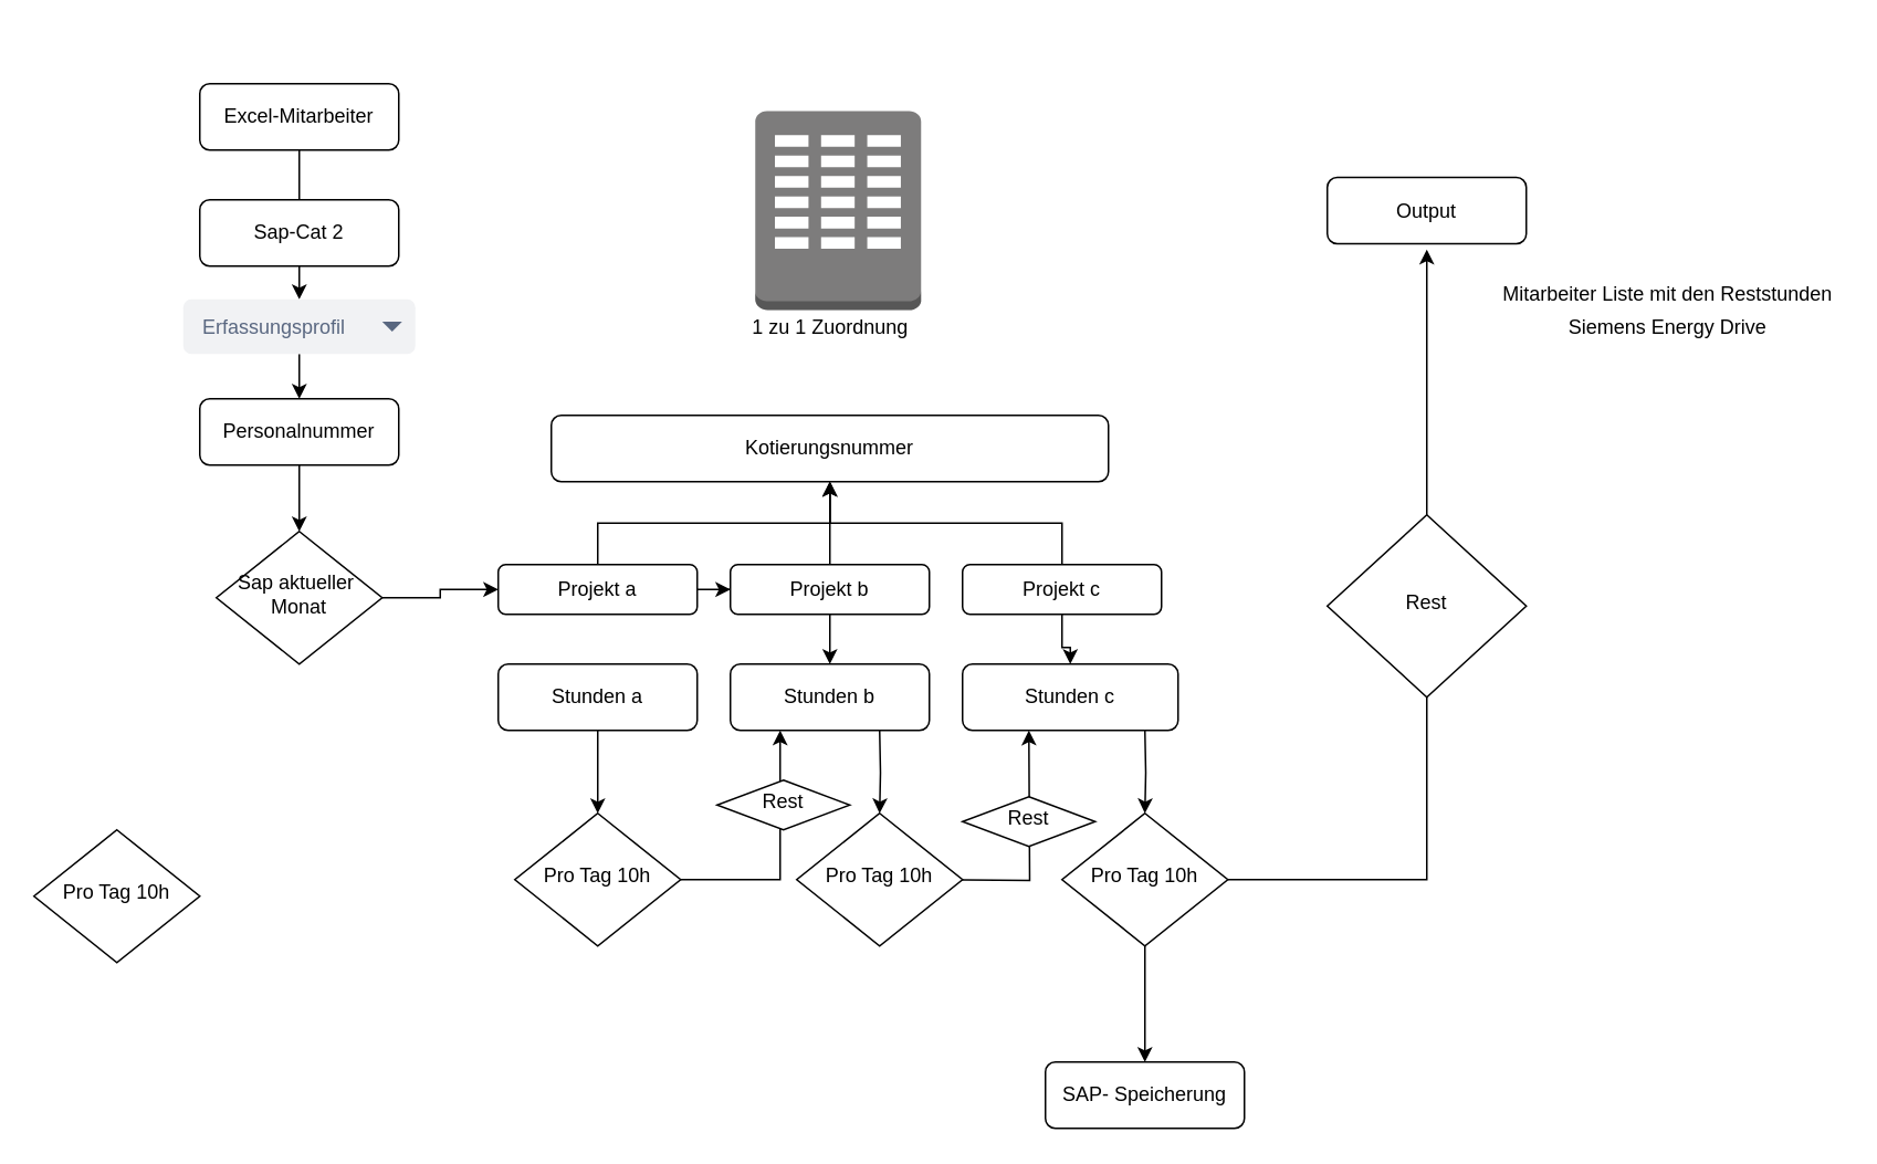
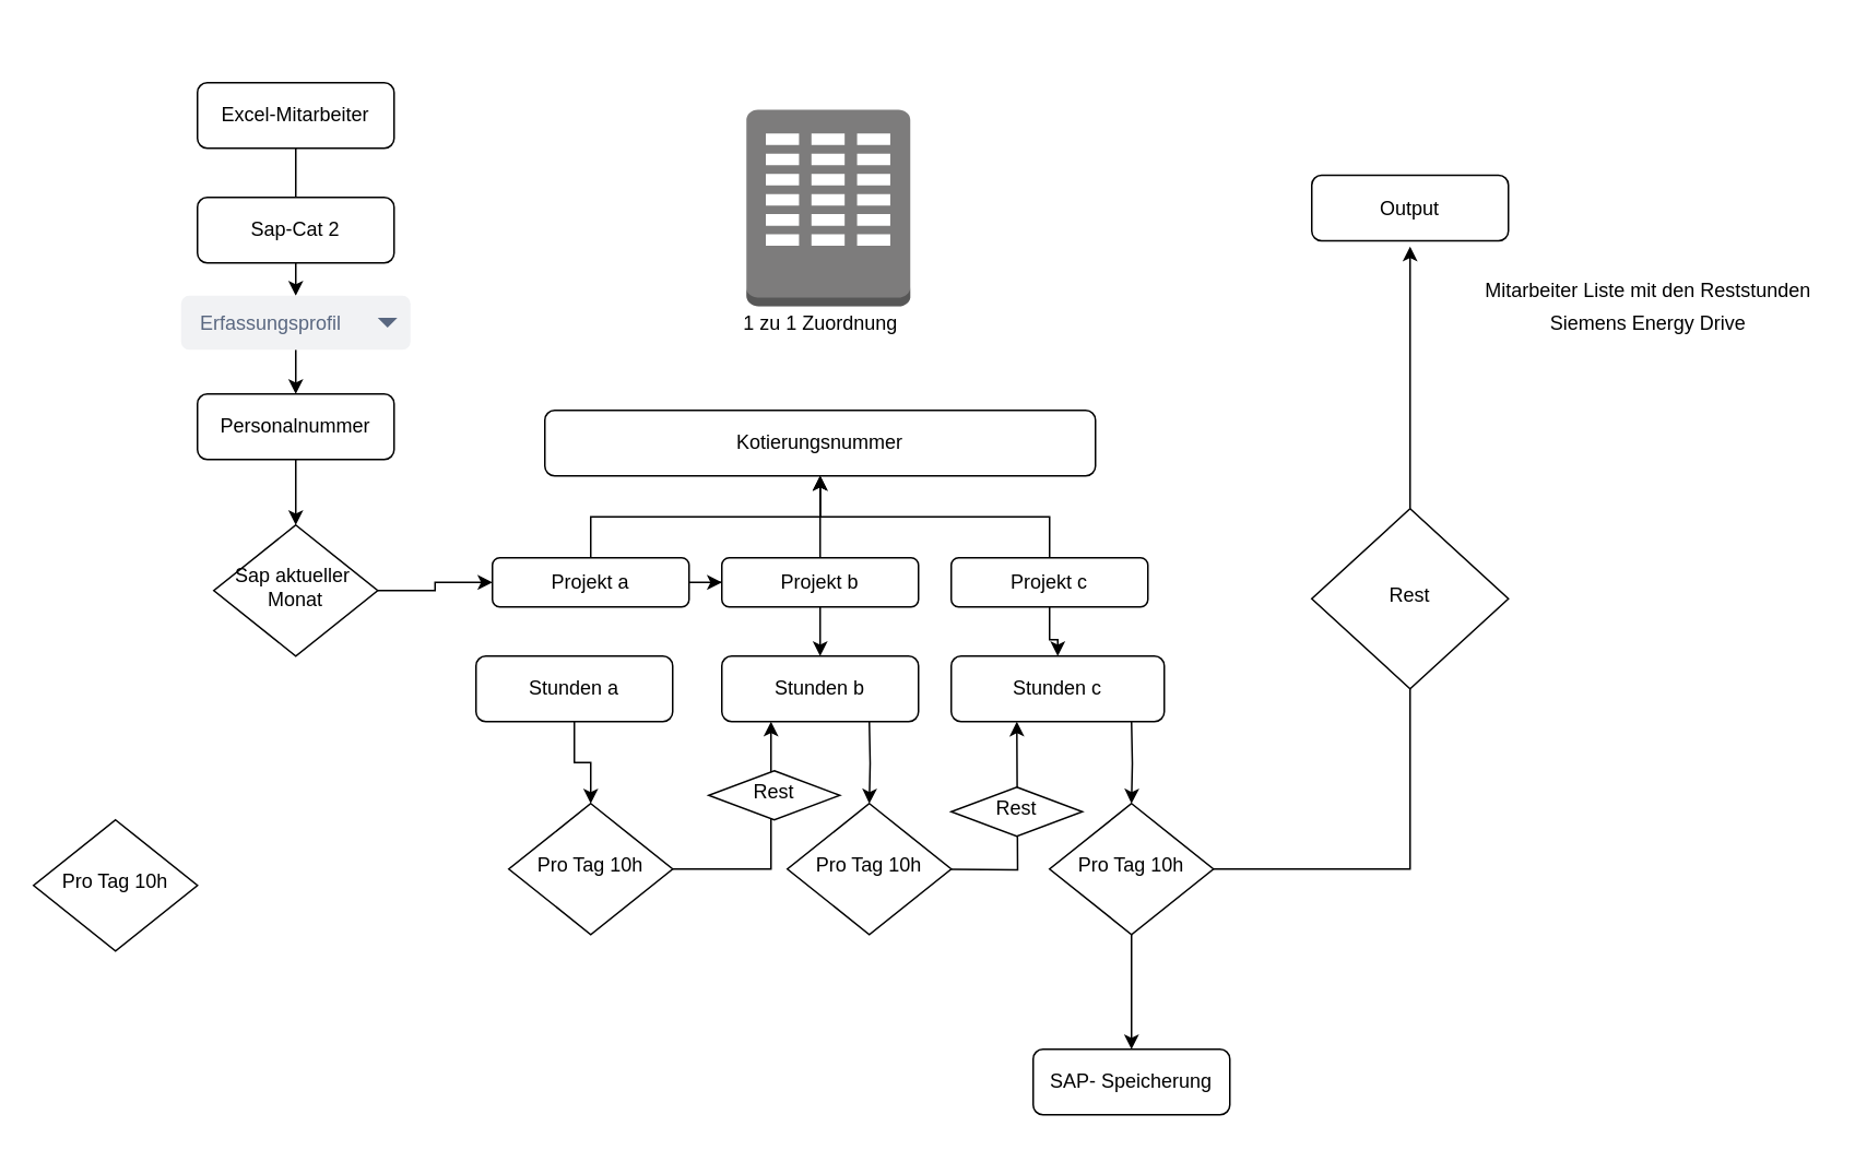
  <mxCell id="0" />
  <mxCell id="1" parent="0" />
  <mxCell id="2" value="" style="edgeStyle=orthogonalEdgeStyle;rounded=0;orthogonalLoop=1;jettySize=auto;html=1;" edge="1" parent="1" source="3" target="8"><mxGeometry relative="1" as="geometry" /></mxCell>
  <mxCell id="3" value="Excel-Mitarbeiter" style="rounded=1;whiteSpace=wrap;html=1;fontSize=12;glass=0;strokeWidth=1;shadow=0;" parent="1" vertex="1"><mxGeometry x="120" y="50" width="120" height="40" as="geometry" /></mxCell>
  <mxCell id="4" value="" style="shape=image;html=1;verticalAlign=top;verticalLabelPosition=bottom;labelBackgroundColor=#ffffff;imageAspect=0;aspect=fixed;image=https://cdn0.iconfinder.com/data/icons/logos-brands/24/logo_brand_brands_logos_excel-128.png" vertex="1" parent="1"><mxGeometry x="930" y="36.5" width="128" height="128" as="geometry" /></mxCell>
  <mxCell id="5" value="" style="shape=image;html=1;verticalAlign=top;verticalLabelPosition=bottom;labelBackgroundColor=#ffffff;imageAspect=0;aspect=fixed;image=https://cdn0.iconfinder.com/data/icons/logos-brands/24/logo_brand_brands_logos_excel-128.png" vertex="1" parent="1"><mxGeometry x="60" y="20" width="70" height="70" as="geometry" /></mxCell>
  <mxCell id="6" value="Sap-Cat 2" style="rounded=1;whiteSpace=wrap;html=1;fontSize=12;glass=0;strokeWidth=1;shadow=0;" vertex="1" parent="1"><mxGeometry x="120" y="120" width="120" height="40" as="geometry" /></mxCell>
  <mxCell id="7" value="" style="edgeStyle=orthogonalEdgeStyle;rounded=0;orthogonalLoop=1;jettySize=auto;html=1;" edge="1" parent="1" source="8" target="11"><mxGeometry relative="1" as="geometry" /></mxCell>
  <mxCell id="8" value="Erfassungsprofil" style="rounded=1;fillColor=#F1F2F4;strokeColor=none;html=1;fontColor=#596780;align=left;fontSize=12;spacingLeft=10;sketch=0;" vertex="1" parent="1"><mxGeometry x="110" y="180" width="140" height="33" as="geometry" /></mxCell>
  <mxCell id="9" value="" style="shape=triangle;direction=south;fillColor=#596780;strokeColor=none;html=1;sketch=0;" vertex="1" parent="8"><mxGeometry x="1" y="0.5" width="12" height="6" relative="1" as="geometry"><mxPoint x="-20" y="-3" as="offset" /></mxGeometry></mxCell>
  <mxCell id="10" value="" style="edgeStyle=orthogonalEdgeStyle;rounded=0;orthogonalLoop=1;jettySize=auto;html=1;" edge="1" parent="1" source="11" target="13"><mxGeometry relative="1" as="geometry" /></mxCell>
  <mxCell id="11" value="Personalnummer" style="rounded=1;whiteSpace=wrap;html=1;fontSize=12;glass=0;strokeWidth=1;shadow=0;" vertex="1" parent="1"><mxGeometry x="120" y="240" width="120" height="40" as="geometry" /></mxCell>
  <mxCell id="12" style="edgeStyle=orthogonalEdgeStyle;rounded=0;orthogonalLoop=1;jettySize=auto;html=1;" edge="1" parent="1" source="13" target="17"><mxGeometry relative="1" as="geometry" /></mxCell>
  <mxCell id="13" value="Sap aktueller&amp;nbsp;&lt;br&gt;Monat" style="rhombus;whiteSpace=wrap;html=1;shadow=0;fontFamily=Helvetica;fontSize=12;align=center;strokeWidth=1;spacing=6;spacingTop=-4;" vertex="1" parent="1"><mxGeometry x="130" y="320" width="100" height="80" as="geometry" /></mxCell>
  <mxCell id="14" value="SAP- Speicherung" style="rounded=1;whiteSpace=wrap;html=1;fontSize=12;glass=0;strokeWidth=1;shadow=0;" vertex="1" parent="1"><mxGeometry x="630" y="640" width="120" height="40" as="geometry" /></mxCell>
  <mxCell id="15" style="edgeStyle=orthogonalEdgeStyle;rounded=0;orthogonalLoop=1;jettySize=auto;html=1;" edge="1" parent="1" source="17" target="30"><mxGeometry relative="1" as="geometry" /></mxCell>
  <mxCell id="16" style="edgeStyle=orthogonalEdgeStyle;rounded=0;orthogonalLoop=1;jettySize=auto;html=1;" edge="1" parent="1" source="17" target="20"><mxGeometry relative="1" as="geometry" /></mxCell>
  <mxCell id="17" value="Projekt a" style="rounded=1;whiteSpace=wrap;html=1;fontSize=12;glass=0;strokeWidth=1;shadow=0;" vertex="1" parent="1"><mxGeometry x="300" y="340" width="120" height="30" as="geometry" /></mxCell>
  <mxCell id="18" style="edgeStyle=orthogonalEdgeStyle;rounded=0;orthogonalLoop=1;jettySize=auto;html=1;" edge="1" parent="1" source="20" target="30"><mxGeometry relative="1" as="geometry" /></mxCell>
  <mxCell id="19" value="" style="edgeStyle=orthogonalEdgeStyle;rounded=0;orthogonalLoop=1;jettySize=auto;html=1;" edge="1" parent="1" source="20" target="24"><mxGeometry relative="1" as="geometry" /></mxCell>
  <mxCell id="20" value="Projekt b" style="rounded=1;whiteSpace=wrap;html=1;fontSize=12;glass=0;strokeWidth=1;shadow=0;" vertex="1" parent="1"><mxGeometry x="440" y="340" width="120" height="30" as="geometry" /></mxCell>
  <mxCell id="21" style="edgeStyle=orthogonalEdgeStyle;rounded=0;orthogonalLoop=1;jettySize=auto;html=1;" edge="1" parent="1" source="23" target="30"><mxGeometry relative="1" as="geometry" /></mxCell>
  <mxCell id="22" value="" style="edgeStyle=orthogonalEdgeStyle;rounded=0;orthogonalLoop=1;jettySize=auto;html=1;" edge="1" parent="1" source="23" target="27"><mxGeometry relative="1" as="geometry" /></mxCell>
  <mxCell id="23" value="Projekt c" style="rounded=1;whiteSpace=wrap;html=1;fontSize=12;glass=0;strokeWidth=1;shadow=0;" vertex="1" parent="1"><mxGeometry x="580" y="340" width="120" height="30" as="geometry" /></mxCell>
  <mxCell id="24" value="Stunden b" style="rounded=1;whiteSpace=wrap;html=1;fontSize=12;glass=0;strokeWidth=1;shadow=0;" vertex="1" parent="1"><mxGeometry x="440" y="400" width="120" height="40" as="geometry" /></mxCell>
  <mxCell id="25" style="edgeStyle=orthogonalEdgeStyle;rounded=0;orthogonalLoop=1;jettySize=auto;html=1;entryX=0.5;entryY=0;entryDx=0;entryDy=0;" edge="1" parent="1" source="26" target="33"><mxGeometry relative="1" as="geometry" /></mxCell>
- <mxCell id="26" value="Stunden a" style="rounded=1;whiteSpace=wrap;html=1;fontSize=12;glass=0;strokeWidth=1;shadow=0;" vertex="1" parent="1"><mxGeometry x="300" y="400" width="120" height="40" as="geometry" /></mxCell>
+ <mxCell id="26" value="Stunden a" style="rounded=1;whiteSpace=wrap;html=1;fontSize=12;glass=0;strokeWidth=1;shadow=0;" vertex="1" parent="1"><mxGeometry x="290" y="400" width="120" height="40" as="geometry" /></mxCell>
  <mxCell id="27" value="Stunden c" style="rounded=1;whiteSpace=wrap;html=1;fontSize=12;glass=0;strokeWidth=1;shadow=0;" vertex="1" parent="1"><mxGeometry x="580" y="400" width="130" height="40" as="geometry" /></mxCell>
  <mxCell id="28" value="" style="outlineConnect=0;dashed=0;verticalLabelPosition=bottom;verticalAlign=top;align=center;html=1;shape=mxgraph.aws3.corporate_data_center;fillColor=#7D7C7C;gradientColor=none;" vertex="1" parent="1"><mxGeometry x="455" y="66.5" width="100" height="120" as="geometry" /></mxCell>
  <mxCell id="29" value="1 zu 1 Zuordnung" style="text;html=1;align=center;verticalAlign=middle;resizable=0;points=[];autosize=1;strokeColor=none;fillColor=none;" vertex="1" parent="1"><mxGeometry x="445" y="186.5" width="110" height="20" as="geometry" /></mxCell>
  <mxCell id="30" value="Kotierungsnummer" style="rounded=1;whiteSpace=wrap;html=1;fontSize=12;glass=0;strokeWidth=1;shadow=0;" vertex="1" parent="1"><mxGeometry x="332" y="250" width="336" height="40" as="geometry" /></mxCell>
  <mxCell id="31" style="edgeStyle=orthogonalEdgeStyle;rounded=0;orthogonalLoop=1;jettySize=auto;html=1;exitX=0.5;exitY=1;exitDx=0;exitDy=0;" edge="1" parent="1" source="17" target="17"><mxGeometry relative="1" as="geometry" /></mxCell>
  <mxCell id="32" style="edgeStyle=orthogonalEdgeStyle;rounded=0;orthogonalLoop=1;jettySize=auto;html=1;entryX=0.25;entryY=1;entryDx=0;entryDy=0;" edge="1" parent="1" source="33" target="24"><mxGeometry relative="1" as="geometry"><mxPoint x="470" y="450" as="targetPoint" /></mxGeometry></mxCell>
  <mxCell id="33" value="Pro Tag 10h" style="rhombus;whiteSpace=wrap;html=1;shadow=0;fontFamily=Helvetica;fontSize=12;align=center;strokeWidth=1;spacing=6;spacingTop=-4;" vertex="1" parent="1"><mxGeometry x="310" y="490" width="100" height="80" as="geometry" /></mxCell>
  <mxCell id="34" value="Rest" style="rhombus;whiteSpace=wrap;html=1;shadow=0;fontFamily=Helvetica;fontSize=12;align=center;strokeWidth=1;spacing=6;spacingTop=-4;" vertex="1" parent="1"><mxGeometry x="432" y="470" width="80" height="30" as="geometry" /></mxCell>
  <mxCell id="35" value="Pro Tag 10h" style="rhombus;whiteSpace=wrap;html=1;shadow=0;fontFamily=Helvetica;fontSize=12;align=center;strokeWidth=1;spacing=6;spacingTop=-4;" vertex="1" parent="1"><mxGeometry x="20" y="500" width="100" height="80" as="geometry" /></mxCell>
  <mxCell id="36" style="edgeStyle=orthogonalEdgeStyle;rounded=0;orthogonalLoop=1;jettySize=auto;html=1;entryX=0.5;entryY=0;entryDx=0;entryDy=0;" edge="1" parent="1" target="38"><mxGeometry relative="1" as="geometry"><mxPoint x="530" y="440" as="sourcePoint" /></mxGeometry></mxCell>
  <mxCell id="37" style="edgeStyle=orthogonalEdgeStyle;rounded=0;orthogonalLoop=1;jettySize=auto;html=1;entryX=0.25;entryY=1;entryDx=0;entryDy=0;" edge="1" parent="1"><mxGeometry relative="1" as="geometry"><mxPoint x="620" y="440" as="targetPoint" /><mxPoint x="560" y="530" as="sourcePoint" /></mxGeometry></mxCell>
  <mxCell id="38" value="Pro Tag 10h" style="rhombus;whiteSpace=wrap;html=1;shadow=0;fontFamily=Helvetica;fontSize=12;align=center;strokeWidth=1;spacing=6;spacingTop=-4;" vertex="1" parent="1"><mxGeometry x="480" y="490" width="100" height="80" as="geometry" /></mxCell>
  <mxCell id="39" value="Rest" style="rhombus;whiteSpace=wrap;html=1;shadow=0;fontFamily=Helvetica;fontSize=12;align=center;strokeWidth=1;spacing=6;spacingTop=-4;" vertex="1" parent="1"><mxGeometry x="580" y="480" width="80" height="30" as="geometry" /></mxCell>
  <mxCell id="40" style="edgeStyle=orthogonalEdgeStyle;rounded=0;orthogonalLoop=1;jettySize=auto;html=1;entryX=0.5;entryY=0;entryDx=0;entryDy=0;" edge="1" parent="1" target="43"><mxGeometry relative="1" as="geometry"><mxPoint x="690" y="440" as="sourcePoint" /></mxGeometry></mxCell>
  <mxCell id="41" style="edgeStyle=orthogonalEdgeStyle;rounded=0;orthogonalLoop=1;jettySize=auto;html=1;startArrow=none;" edge="1" parent="1" source="44"><mxGeometry relative="1" as="geometry"><mxPoint x="860" y="150" as="targetPoint" /></mxGeometry></mxCell>
  <mxCell id="42" style="edgeStyle=orthogonalEdgeStyle;rounded=0;orthogonalLoop=1;jettySize=auto;html=1;entryX=0.5;entryY=0;entryDx=0;entryDy=0;" edge="1" parent="1" source="43" target="14"><mxGeometry relative="1" as="geometry" /></mxCell>
  <mxCell id="43" value="Pro Tag 10h" style="rhombus;whiteSpace=wrap;html=1;shadow=0;fontFamily=Helvetica;fontSize=12;align=center;strokeWidth=1;spacing=6;spacingTop=-4;" vertex="1" parent="1"><mxGeometry x="640" y="490" width="100" height="80" as="geometry" /></mxCell>
  <mxCell id="44" value="Rest" style="rhombus;whiteSpace=wrap;html=1;shadow=0;fontFamily=Helvetica;fontSize=12;align=center;strokeWidth=1;spacing=6;spacingTop=-4;" vertex="1" parent="1"><mxGeometry x="800" y="310" width="120" height="110" as="geometry" /></mxCell>
  <mxCell id="45" value="" style="edgeStyle=orthogonalEdgeStyle;rounded=0;orthogonalLoop=1;jettySize=auto;html=1;endArrow=none;" edge="1" parent="1" source="43" target="44"><mxGeometry relative="1" as="geometry"><mxPoint x="860" y="150" as="targetPoint" /><mxPoint x="740" y="530" as="sourcePoint" /></mxGeometry></mxCell>
  <mxCell id="46" value="Output" style="rounded=1;whiteSpace=wrap;html=1;fontSize=12;glass=0;strokeWidth=1;shadow=0;" vertex="1" parent="1"><mxGeometry x="800" y="106.5" width="120" height="40" as="geometry" /></mxCell>
  <mxCell id="47" value="Siemens Energy Drive" style="text;html=1;align=center;verticalAlign=middle;resizable=0;points=[];autosize=1;strokeColor=none;fillColor=none;" vertex="1" parent="1"><mxGeometry x="940" y="186.5" width="130" height="20" as="geometry" /></mxCell>
  <mxCell id="48" value="Mitarbeiter Liste mit den Reststunden" style="text;html=1;align=center;verticalAlign=middle;resizable=0;points=[];autosize=1;strokeColor=none;fillColor=none;" vertex="1" parent="1"><mxGeometry x="900" y="166.5" width="210" height="20" as="geometry" /></mxCell>
